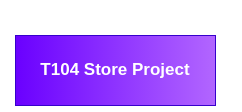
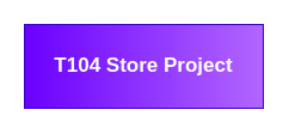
  <mxCell id="0" />
  <mxCell id="1" parent="0" />
- <mxCell id="2" value="T104 Store Project" style="rounded=0;whiteSpace=wrap;html=1;fillColor=#6a00ff;fontColor=#ffffff;strokeColor=#3700CC;fontStyle=1;fontSize=17;gradientDirection=east;gradientColor=#B266FF;" vertex="1" parent="1"><mxGeometry x="15" y="35" width="200" height="70" as="geometry" /></mxCell>
+ <mxCell id="2" value="T104 Store Project" style="rounded=0;whiteSpace=wrap;html=1;fillColor=#6a00ff;fontColor=#ffffff;strokeColor=#3700CC;fontStyle=1;fontSize=17;gradientDirection=east;gradientColor=#B266FF;" vertex="1" parent="1"><mxGeometry x="20" y="20" width="200" height="70" as="geometry" /></mxCell>
